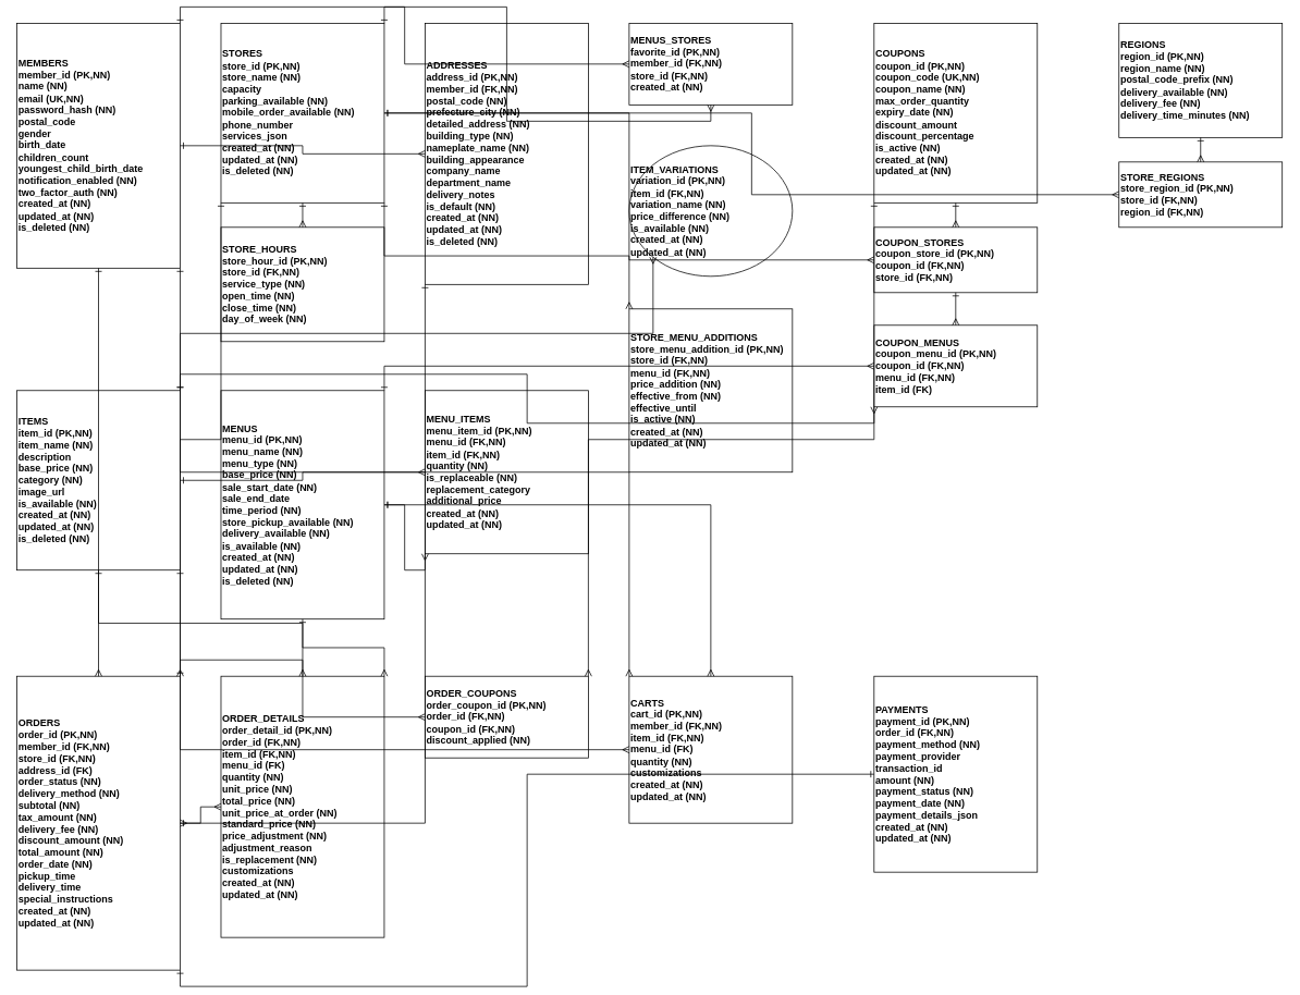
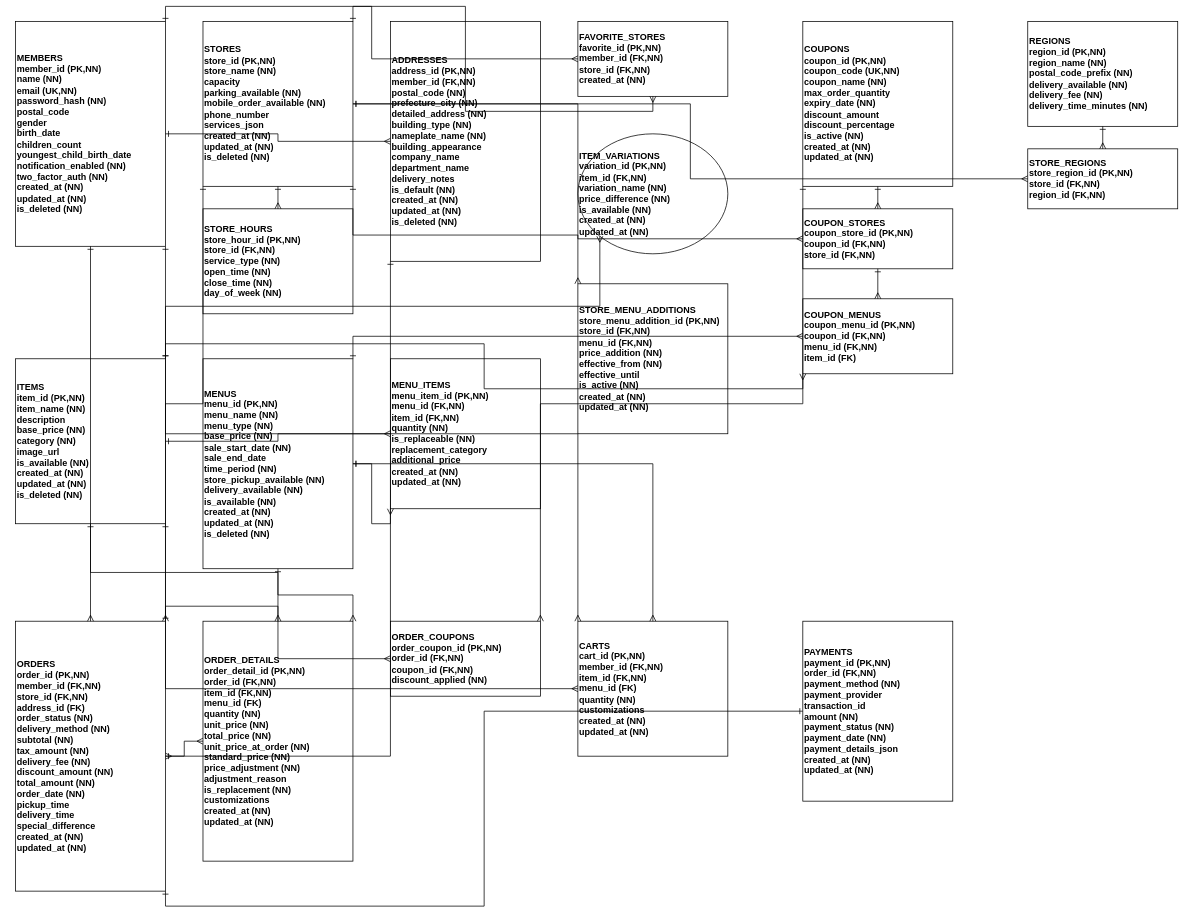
  <mxCell id="0" />
  <mxCell id="1" parent="0" />
  <mxCell id="2" value="MEMBERS&lt;br&gt;member_id (PK,NN)&lt;br&gt;name (NN)&lt;br&gt;email (UK,NN)&lt;br&gt;password_hash (NN)&lt;br&gt;postal_code&lt;br&gt;gender&lt;br&gt;birth_date&lt;br&gt;children_count&lt;br&gt;youngest_child_birth_date&lt;br&gt;notification_enabled (NN)&lt;br&gt;two_factor_auth (NN)&lt;br&gt;created_at (NN)&lt;br&gt;updated_at (NN)&lt;br&gt;is_deleted (NN)" style="whiteSpace=wrap;html=1;align=left;fontStyle=1;" parent="1" vertex="1"><mxGeometry x="20" y="20" width="200" height="300" as="geometry" /></mxCell>
  <mxCell id="3" value="STORES&lt;br&gt;store_id (PK,NN)&lt;br&gt;store_name (NN)&lt;br&gt;capacity&lt;br&gt;parking_available (NN)&lt;br&gt;mobile_order_available (NN)&lt;br&gt;phone_number&lt;br&gt;services_json&lt;br&gt;created_at (NN)&lt;br&gt;updated_at (NN)&lt;br&gt;is_deleted (NN)" style="whiteSpace=wrap;html=1;align=left;fontStyle=1;" parent="1" vertex="1"><mxGeometry x="270" y="20" width="200" height="220" as="geometry" /></mxCell>
  <mxCell id="4" value="ADDRESSES&lt;br&gt;address_id (PK,NN)&lt;br&gt;member_id (FK,NN)&lt;br&gt;postal_code (NN)&lt;br&gt;prefecture_city (NN)&lt;br&gt;detailed_address (NN)&lt;br&gt;building_type (NN)&lt;br&gt;nameplate_name (NN)&lt;br&gt;building_appearance&lt;br&gt;company_name&lt;br&gt;department_name&lt;br&gt;delivery_notes&lt;br&gt;is_default (NN)&lt;br&gt;created_at (NN)&lt;br&gt;updated_at (NN)&lt;br&gt;is_deleted (NN)" style="whiteSpace=wrap;html=1;align=left;fontStyle=1;" parent="1" vertex="1"><mxGeometry x="520" y="20" width="200" height="320" as="geometry" /></mxCell>
  <mxCell id="5" value="STORE_HOURS&lt;br&gt;store_hour_id (PK,NN)&lt;br&gt;store_id (FK,NN)&lt;br&gt;service_type (NN)&lt;br&gt;open_time (NN)&lt;br&gt;close_time (NN)&lt;br&gt;day_of_week (NN)" style="whiteSpace=wrap;html=1;align=left;fontStyle=1;" parent="1" vertex="1"><mxGeometry x="270" y="270" width="200" height="140" as="geometry" /></mxCell>
- <mxCell id="6" value="MENUS_STORES&lt;br&gt;favorite_id (PK,NN)&lt;br&gt;member_id (FK,NN)&lt;br&gt;store_id (FK,NN)&lt;br&gt;created_at (NN)" style="whiteSpace=wrap;html=1;align=left;fontStyle=1;" parent="1" vertex="1"><mxGeometry x="770" y="20" width="200" height="100" as="geometry" /></mxCell>
+ <mxCell id="6" value="FAVORITE_STORES&lt;br&gt;favorite_id (PK,NN)&lt;br&gt;member_id (FK,NN)&lt;br&gt;store_id (FK,NN)&lt;br&gt;created_at (NN)" style="whiteSpace=wrap;html=1;align=left;fontStyle=1;" parent="1" vertex="1"><mxGeometry x="770" y="20" width="200" height="100" as="geometry" /></mxCell>
  <mxCell id="7" value="ITEMS&lt;br&gt;item_id (PK,NN)&lt;br&gt;item_name (NN)&lt;br&gt;description&lt;br&gt;base_price (NN)&lt;br&gt;category (NN)&lt;br&gt;image_url&lt;br&gt;is_available (NN)&lt;br&gt;created_at (NN)&lt;br&gt;updated_at (NN)&lt;br&gt;is_deleted (NN)" style="whiteSpace=wrap;html=1;align=left;fontStyle=1;" parent="1" vertex="1"><mxGeometry x="20" y="470" width="200" height="220" as="geometry" /></mxCell>
  <mxCell id="8" value="MENUS&lt;br&gt;menu_id (PK,NN)&lt;br&gt;menu_name (NN)&lt;br&gt;menu_type (NN)&lt;br&gt;base_price (NN)&lt;br&gt;sale_start_date (NN)&lt;br&gt;sale_end_date&lt;br&gt;time_period (NN)&lt;br&gt;store_pickup_available (NN)&lt;br&gt;delivery_available (NN)&lt;br&gt;is_available (NN)&lt;br&gt;created_at (NN)&lt;br&gt;updated_at (NN)&lt;br&gt;is_deleted (NN)" style="whiteSpace=wrap;html=1;align=left;fontStyle=1;" parent="1" vertex="1"><mxGeometry x="270" y="470" width="200" height="280" as="geometry" /></mxCell>
  <mxCell id="9" value="MENU_ITEMS&lt;br&gt;menu_item_id (PK,NN)&lt;br&gt;menu_id (FK,NN)&lt;br&gt;item_id (FK,NN)&lt;br&gt;quantity (NN)&lt;br&gt;is_replaceable (NN)&lt;br&gt;replacement_category&lt;br&gt;additional_price&lt;br&gt;created_at (NN)&lt;br&gt;updated_at (NN)" style="whiteSpace=wrap;html=1;align=left;fontStyle=1;" parent="1" vertex="1"><mxGeometry x="520" y="470" width="200" height="200" as="geometry" /></mxCell>
  <mxCell id="10" value="ITEM_VARIATIONS&lt;br&gt;variation_id (PK,NN)&lt;br&gt;item_id (FK,NN)&lt;br&gt;variation_name (NN)&lt;br&gt;price_difference (NN)&lt;br&gt;is_available (NN)&lt;br&gt;created_at (NN)&lt;br&gt;updated_at (NN)" style="ellipse;whiteSpace=wrap;html=1;align=left;fontStyle=1;" parent="1" vertex="1"><mxGeometry x="770" y="170" width="200" height="160" as="geometry" /></mxCell>
  <mxCell id="11" value="STORE_MENU_ADDITIONS&lt;br&gt;store_menu_addition_id (PK,NN)&lt;br&gt;store_id (FK,NN)&lt;br&gt;menu_id (FK,NN)&lt;br&gt;price_addition (NN)&lt;br&gt;effective_from (NN)&lt;br&gt;effective_until&lt;br&gt;is_active (NN)&lt;br&gt;created_at (NN)&lt;br&gt;updated_at (NN)" style="whiteSpace=wrap;html=1;align=left;fontStyle=1;" parent="1" vertex="1"><mxGeometry x="770" y="370" width="200" height="200" as="geometry" /></mxCell>
  <mxCell id="12" value="COUPONS&lt;br&gt;coupon_id (PK,NN)&lt;br&gt;coupon_code (UK,NN)&lt;br&gt;coupon_name (NN)&lt;br&gt;max_order_quantity&lt;br&gt;expiry_date (NN)&lt;br&gt;discount_amount&lt;br&gt;discount_percentage&lt;br&gt;is_active (NN)&lt;br&gt;created_at (NN)&lt;br&gt;updated_at (NN)" style="whiteSpace=wrap;html=1;align=left;fontStyle=1;" parent="1" vertex="1"><mxGeometry x="1070" y="20" width="200" height="220" as="geometry" /></mxCell>
  <mxCell id="13" value="COUPON_STORES&lt;br&gt;coupon_store_id (PK,NN)&lt;br&gt;coupon_id (FK,NN)&lt;br&gt;store_id (FK,NN)" style="whiteSpace=wrap;html=1;align=left;fontStyle=1;" parent="1" vertex="1"><mxGeometry x="1070" y="270" width="200" height="80" as="geometry" /></mxCell>
  <mxCell id="14" value="COUPON_MENUS&lt;br&gt;coupon_menu_id (PK,NN)&lt;br&gt;coupon_id (FK,NN)&lt;br&gt;menu_id (FK,NN)&lt;br&gt;item_id (FK)" style="whiteSpace=wrap;html=1;align=left;fontStyle=1;" parent="1" vertex="1"><mxGeometry x="1070" y="390" width="200" height="100" as="geometry" /></mxCell>
- <mxCell id="15" value="ORDERS&lt;br&gt;order_id (PK,NN)&lt;br&gt;member_id (FK,NN)&lt;br&gt;store_id (FK,NN)&lt;br&gt;address_id (FK)&lt;br&gt;order_status (NN)&lt;br&gt;delivery_method (NN)&lt;br&gt;subtotal (NN)&lt;br&gt;tax_amount (NN)&lt;br&gt;delivery_fee (NN)&lt;br&gt;discount_amount (NN)&lt;br&gt;total_amount (NN)&lt;br&gt;order_date (NN)&lt;br&gt;pickup_time&lt;br&gt;delivery_time&lt;br&gt;special_instructions&lt;br&gt;created_at (NN)&lt;br&gt;updated_at (NN)" style="whiteSpace=wrap;html=1;align=left;fontStyle=1;" parent="1" vertex="1"><mxGeometry x="20" y="820" width="200" height="360" as="geometry" /></mxCell>
+ <mxCell id="15" value="ORDERS&lt;br&gt;order_id (PK,NN)&lt;br&gt;member_id (FK,NN)&lt;br&gt;store_id (FK,NN)&lt;br&gt;address_id (FK)&lt;br&gt;order_status (NN)&lt;br&gt;delivery_method (NN)&lt;br&gt;subtotal (NN)&lt;br&gt;tax_amount (NN)&lt;br&gt;delivery_fee (NN)&lt;br&gt;discount_amount (NN)&lt;br&gt;total_amount (NN)&lt;br&gt;order_date (NN)&lt;br&gt;pickup_time&lt;br&gt;delivery_time&lt;br&gt;special_difference&lt;br&gt;created_at (NN)&lt;br&gt;updated_at (NN)" style="whiteSpace=wrap;html=1;align=left;fontStyle=1;" parent="1" vertex="1"><mxGeometry x="20" y="820" width="200" height="360" as="geometry" /></mxCell>
  <mxCell id="16" value="ORDER_DETAILS&lt;br&gt;order_detail_id (PK,NN)&lt;br&gt;order_id (FK,NN)&lt;br&gt;item_id (FK,NN)&lt;br&gt;menu_id (FK)&lt;br&gt;quantity (NN)&lt;br&gt;unit_price (NN)&lt;br&gt;total_price (NN)&lt;br&gt;unit_price_at_order (NN)&lt;br&gt;standard_price (NN)&lt;br&gt;price_adjustment (NN)&lt;br&gt;adjustment_reason&lt;br&gt;is_replacement (NN)&lt;br&gt;customizations&lt;br&gt;created_at (NN)&lt;br&gt;updated_at (NN)" style="whiteSpace=wrap;html=1;align=left;fontStyle=1;" parent="1" vertex="1"><mxGeometry x="270" y="820" width="200" height="320" as="geometry" /></mxCell>
  <mxCell id="17" value="ORDER_COUPONS&lt;br&gt;order_coupon_id (PK,NN)&lt;br&gt;order_id (FK,NN)&lt;br&gt;coupon_id (FK,NN)&lt;br&gt;discount_applied (NN)" style="whiteSpace=wrap;html=1;align=left;fontStyle=1;" parent="1" vertex="1"><mxGeometry x="520" y="820" width="200" height="100" as="geometry" /></mxCell>
  <mxCell id="18" value="CARTS&lt;br&gt;cart_id (PK,NN)&lt;br&gt;member_id (FK,NN)&lt;br&gt;item_id (FK,NN)&lt;br&gt;menu_id (FK)&lt;br&gt;quantity (NN)&lt;br&gt;customizations&lt;br&gt;created_at (NN)&lt;br&gt;updated_at (NN)" style="whiteSpace=wrap;html=1;align=left;fontStyle=1;" parent="1" vertex="1"><mxGeometry x="770" y="820" width="200" height="180" as="geometry" /></mxCell>
  <mxCell id="19" value="PAYMENTS&lt;br&gt;payment_id (PK,NN)&lt;br&gt;order_id (FK,NN)&lt;br&gt;payment_method (NN)&lt;br&gt;payment_provider&lt;br&gt;transaction_id&lt;br&gt;amount (NN)&lt;br&gt;payment_status (NN)&lt;br&gt;payment_date (NN)&lt;br&gt;payment_details_json&lt;br&gt;created_at (NN)&lt;br&gt;updated_at (NN)" style="whiteSpace=wrap;html=1;align=left;fontStyle=1;" parent="1" vertex="1"><mxGeometry x="1070" y="820" width="200" height="240" as="geometry" /></mxCell>
  <mxCell id="20" value="REGIONS&lt;br&gt;region_id (PK,NN)&lt;br&gt;region_name (NN)&lt;br&gt;postal_code_prefix (NN)&lt;br&gt;delivery_available (NN)&lt;br&gt;delivery_fee (NN)&lt;br&gt;delivery_time_minutes (NN)" style="whiteSpace=wrap;html=1;align=left;fontStyle=1;" parent="1" vertex="1"><mxGeometry x="1370" y="20" width="200" height="140" as="geometry" /></mxCell>
  <mxCell id="21" value="STORE_REGIONS&lt;br&gt;store_region_id (PK,NN)&lt;br&gt;store_id (FK,NN)&lt;br&gt;region_id (FK,NN)" style="whiteSpace=wrap;html=1;align=left;fontStyle=1;" parent="1" vertex="1"><mxGeometry x="1370" y="190" width="200" height="80" as="geometry" /></mxCell>
  <mxCell id="22" style="edgeStyle=orthogonalEdgeStyle;rounded=0;orthogonalLoop=1;jettySize=auto;html=1;exitX=1;exitY=0.5;exitDx=0;exitDy=0;entryX=0;entryY=0.5;entryDx=0;entryDy=0;endArrow=ERmany;startArrow=ERone;startFill=0;endFill=0;" parent="1" source="2" target="4" edge="1"><mxGeometry relative="1" as="geometry" /></mxCell>
  <mxCell id="23" style="edgeStyle=orthogonalEdgeStyle;rounded=0;orthogonalLoop=1;jettySize=auto;html=1;exitX=1;exitY=0;exitDx=0;exitDy=0;entryX=0;entryY=0.5;entryDx=0;entryDy=0;endArrow=ERmany;startArrow=ERone;startFill=0;endFill=0;" parent="1" source="2" target="6" edge="1"><mxGeometry relative="1" as="geometry" /></mxCell>
  <mxCell id="24" style="edgeStyle=orthogonalEdgeStyle;rounded=0;orthogonalLoop=1;jettySize=auto;html=1;exitX=1;exitY=0;exitDx=0;exitDy=0;entryX=0.5;entryY=1;entryDx=0;entryDy=0;endArrow=ERmany;startArrow=ERone;startFill=0;endFill=0;" parent="1" source="3" target="6" edge="1"><mxGeometry relative="1" as="geometry" /></mxCell>
  <mxCell id="25" style="edgeStyle=orthogonalEdgeStyle;rounded=0;orthogonalLoop=1;jettySize=auto;html=1;exitX=0.5;exitY=1;exitDx=0;exitDy=0;entryX=0.5;entryY=0;entryDx=0;entryDy=0;endArrow=ERmany;startArrow=ERone;startFill=0;endFill=0;" parent="1" source="3" target="5" edge="1"><mxGeometry relative="1" as="geometry" /></mxCell>
  <mxCell id="26" style="edgeStyle=orthogonalEdgeStyle;rounded=0;orthogonalLoop=1;jettySize=auto;html=1;exitX=1;exitY=0;exitDx=0;exitDy=0;entryX=0;entryY=1;entryDx=0;entryDy=0;endArrow=ERmany;startArrow=ERone;startFill=0;endFill=0;" parent="1" source="7" target="10" edge="1"><mxGeometry relative="1" as="geometry" /></mxCell>
  <mxCell id="27" style="edgeStyle=orthogonalEdgeStyle;rounded=0;orthogonalLoop=1;jettySize=auto;html=1;exitX=1;exitY=0.5;exitDx=0;exitDy=0;entryX=0;entryY=0.5;entryDx=0;entryDy=0;endArrow=ERmany;startArrow=ERone;startFill=0;endFill=0;" parent="1" source="7" target="9" edge="1"><mxGeometry relative="1" as="geometry" /></mxCell>
  <mxCell id="28" style="edgeStyle=orthogonalEdgeStyle;rounded=0;orthogonalLoop=1;jettySize=auto;html=1;exitX=1;exitY=0.5;exitDx=0;exitDy=0;entryX=0;entryY=1;entryDx=0;entryDy=0;endArrow=ERmany;startArrow=ERone;startFill=0;endFill=0;" parent="1" source="8" target="9" edge="1"><mxGeometry relative="1" as="geometry" /></mxCell>
  <mxCell id="29" style="edgeStyle=orthogonalEdgeStyle;rounded=0;orthogonalLoop=1;jettySize=auto;html=1;exitX=1;exitY=1;exitDx=0;exitDy=0;entryX=0;entryY=0;entryDx=0;entryDy=0;endArrow=ERmany;startArrow=ERone;startFill=0;endFill=0;" parent="1" source="3" target="11" edge="1"><mxGeometry relative="1" as="geometry" /></mxCell>
  <mxCell id="30" style="edgeStyle=orthogonalEdgeStyle;rounded=0;orthogonalLoop=1;jettySize=auto;html=1;exitX=0.5;exitY=1;exitDx=0;exitDy=0;entryX=0.5;entryY=0;entryDx=0;entryDy=0;endArrow=ERmany;startArrow=ERone;startFill=0;endFill=0;" parent="1" source="12" target="13" edge="1"><mxGeometry relative="1" as="geometry" /></mxCell>
  <mxCell id="31" style="edgeStyle=orthogonalEdgeStyle;rounded=0;orthogonalLoop=1;jettySize=auto;html=1;exitX=0.5;exitY=1;exitDx=0;exitDy=0;entryX=0.5;entryY=0;entryDx=0;entryDy=0;endArrow=ERmany;startArrow=ERone;startFill=0;endFill=0;" parent="1" source="13" target="14" edge="1"><mxGeometry relative="1" as="geometry" /></mxCell>
  <mxCell id="32" style="edgeStyle=orthogonalEdgeStyle;rounded=0;orthogonalLoop=1;jettySize=auto;html=1;exitX=0.5;exitY=1;exitDx=0;exitDy=0;entryX=0.5;entryY=0;entryDx=0;entryDy=0;endArrow=ERmany;startArrow=ERone;startFill=0;endFill=0;" parent="1" source="2" target="15" edge="1"><mxGeometry relative="1" as="geometry" /></mxCell>
  <mxCell id="33" style="edgeStyle=orthogonalEdgeStyle;rounded=0;orthogonalLoop=1;jettySize=auto;html=1;exitX=1;exitY=0.5;exitDx=0;exitDy=0;entryX=0;entryY=0.5;entryDx=0;entryDy=0;endArrow=ERmany;startArrow=ERone;startFill=0;endFill=0;" parent="1" source="15" target="16" edge="1"><mxGeometry relative="1" as="geometry" /></mxCell>
  <mxCell id="34" style="edgeStyle=orthogonalEdgeStyle;rounded=0;orthogonalLoop=1;jettySize=auto;html=1;exitX=1;exitY=0;exitDx=0;exitDy=0;entryX=0;entryY=0.5;entryDx=0;entryDy=0;endArrow=ERmany;startArrow=ERone;startFill=0;endFill=0;" parent="1" source="15" target="17" edge="1"><mxGeometry relative="1" as="geometry" /></mxCell>
  <mxCell id="35" style="edgeStyle=orthogonalEdgeStyle;rounded=0;orthogonalLoop=1;jettySize=auto;html=1;exitX=1;exitY=1;exitDx=0;exitDy=0;entryX=0;entryY=0.5;entryDx=0;entryDy=0;endArrow=ERone;startArrow=ERone;startFill=0;endFill=0;" parent="1" source="15" target="19" edge="1"><mxGeometry relative="1" as="geometry" /></mxCell>
  <mxCell id="36" style="edgeStyle=orthogonalEdgeStyle;rounded=0;orthogonalLoop=1;jettySize=auto;html=1;exitX=1;exitY=1;exitDx=0;exitDy=0;entryX=0;entryY=0;entryDx=0;entryDy=0;endArrow=ERmany;startArrow=ERone;startFill=0;endFill=0;" parent="1" source="2" target="18" edge="1"><mxGeometry relative="1" as="geometry" /></mxCell>
  <mxCell id="37" style="edgeStyle=orthogonalEdgeStyle;rounded=0;orthogonalLoop=1;jettySize=auto;html=1;exitX=0.5;exitY=1;exitDx=0;exitDy=0;entryX=0.5;entryY=0;entryDx=0;entryDy=0;endArrow=ERmany;startArrow=ERone;startFill=0;endFill=0;" parent="1" source="20" target="21" edge="1"><mxGeometry relative="1" as="geometry" /></mxCell>
  <mxCell id="38" style="edgeStyle=orthogonalEdgeStyle;rounded=0;orthogonalLoop=1;jettySize=auto;html=1;exitX=1;exitY=0.5;exitDx=0;exitDy=0;entryX=0;entryY=0.5;entryDx=0;entryDy=0;endArrow=ERmany;startArrow=ERone;startFill=0;endFill=0;" parent="1" source="3" target="21" edge="1"><mxGeometry relative="1" as="geometry" /></mxCell>
  <mxCell id="39" style="edgeStyle=orthogonalEdgeStyle;rounded=0;orthogonalLoop=1;jettySize=auto;html=1;exitX=1;exitY=0.5;exitDx=0;exitDy=0;entryX=0;entryY=0.5;entryDx=0;entryDy=0;endArrow=ERmany;startArrow=ERone;startFill=0;endFill=0;" parent="1" source="3" target="13" edge="1"><mxGeometry relative="1" as="geometry" /></mxCell>
  <mxCell id="40" style="edgeStyle=orthogonalEdgeStyle;rounded=0;orthogonalLoop=1;jettySize=auto;html=1;exitX=0;exitY=1;exitDx=0;exitDy=0;entryX=1;entryY=0;entryDx=0;entryDy=0;endArrow=ERmany;startArrow=ERone;startFill=0;endFill=0;" parent="1" source="3" target="15" edge="1"><mxGeometry relative="1" as="geometry" /></mxCell>
  <mxCell id="41" style="edgeStyle=orthogonalEdgeStyle;rounded=0;orthogonalLoop=1;jettySize=auto;html=1;exitX=0;exitY=1;exitDx=0;exitDy=0;entryX=1;entryY=0.5;entryDx=0;entryDy=0;endArrow=ERmany;startArrow=ERone;startFill=0;endFill=0;" parent="1" source="4" target="15" edge="1"><mxGeometry relative="1" as="geometry" /></mxCell>
  <mxCell id="42" style="edgeStyle=orthogonalEdgeStyle;rounded=0;orthogonalLoop=1;jettySize=auto;html=1;exitX=0.5;exitY=1;exitDx=0;exitDy=0;entryX=0.5;entryY=0;entryDx=0;entryDy=0;endArrow=ERmany;startArrow=ERone;startFill=0;endFill=0;" parent="1" source="7" target="16" edge="1"><mxGeometry relative="1" as="geometry" /></mxCell>
  <mxCell id="43" style="edgeStyle=orthogonalEdgeStyle;rounded=0;orthogonalLoop=1;jettySize=auto;html=1;exitX=1;exitY=1;exitDx=0;exitDy=0;entryX=0;entryY=0.5;entryDx=0;entryDy=0;endArrow=ERmany;startArrow=ERone;startFill=0;endFill=0;" parent="1" source="7" target="18" edge="1"><mxGeometry relative="1" as="geometry" /></mxCell>
  <mxCell id="44" style="edgeStyle=orthogonalEdgeStyle;rounded=0;orthogonalLoop=1;jettySize=auto;html=1;exitX=0.5;exitY=1;exitDx=0;exitDy=0;entryX=1;entryY=0;entryDx=0;entryDy=0;endArrow=ERmany;startArrow=ERone;startFill=0;endFill=0;" parent="1" source="8" target="16" edge="1"><mxGeometry relative="1" as="geometry" /></mxCell>
  <mxCell id="45" style="edgeStyle=orthogonalEdgeStyle;rounded=0;orthogonalLoop=1;jettySize=auto;html=1;exitX=1;exitY=0.5;exitDx=0;exitDy=0;entryX=0.5;entryY=0;entryDx=0;entryDy=0;endArrow=ERmany;startArrow=ERone;startFill=0;endFill=0;" parent="1" source="8" target="18" edge="1"><mxGeometry relative="1" as="geometry" /></mxCell>
  <mxCell id="46" style="edgeStyle=orthogonalEdgeStyle;rounded=0;orthogonalLoop=1;jettySize=auto;html=1;exitX=1;exitY=0;exitDx=0;exitDy=0;entryX=0;entryY=0.5;entryDx=0;entryDy=0;endArrow=ERmany;startArrow=ERone;startFill=0;endFill=0;" parent="1" source="8" target="14" edge="1"><mxGeometry relative="1" as="geometry" /></mxCell>
  <mxCell id="47" style="edgeStyle=orthogonalEdgeStyle;rounded=0;orthogonalLoop=1;jettySize=auto;html=1;exitX=1;exitY=0;exitDx=0;exitDy=0;entryX=0;entryY=1;entryDx=0;entryDy=0;endArrow=ERmany;startArrow=ERone;startFill=0;endFill=0;" parent="1" source="7" target="14" edge="1"><mxGeometry relative="1" as="geometry" /></mxCell>
  <mxCell id="48" style="edgeStyle=orthogonalEdgeStyle;rounded=0;orthogonalLoop=1;jettySize=auto;html=1;exitX=0;exitY=1;exitDx=0;exitDy=0;entryX=1;entryY=0;entryDx=0;entryDy=0;endArrow=ERmany;startArrow=ERone;startFill=0;endFill=0;" parent="1" source="12" target="17" edge="1"><mxGeometry relative="1" as="geometry" /></mxCell>
